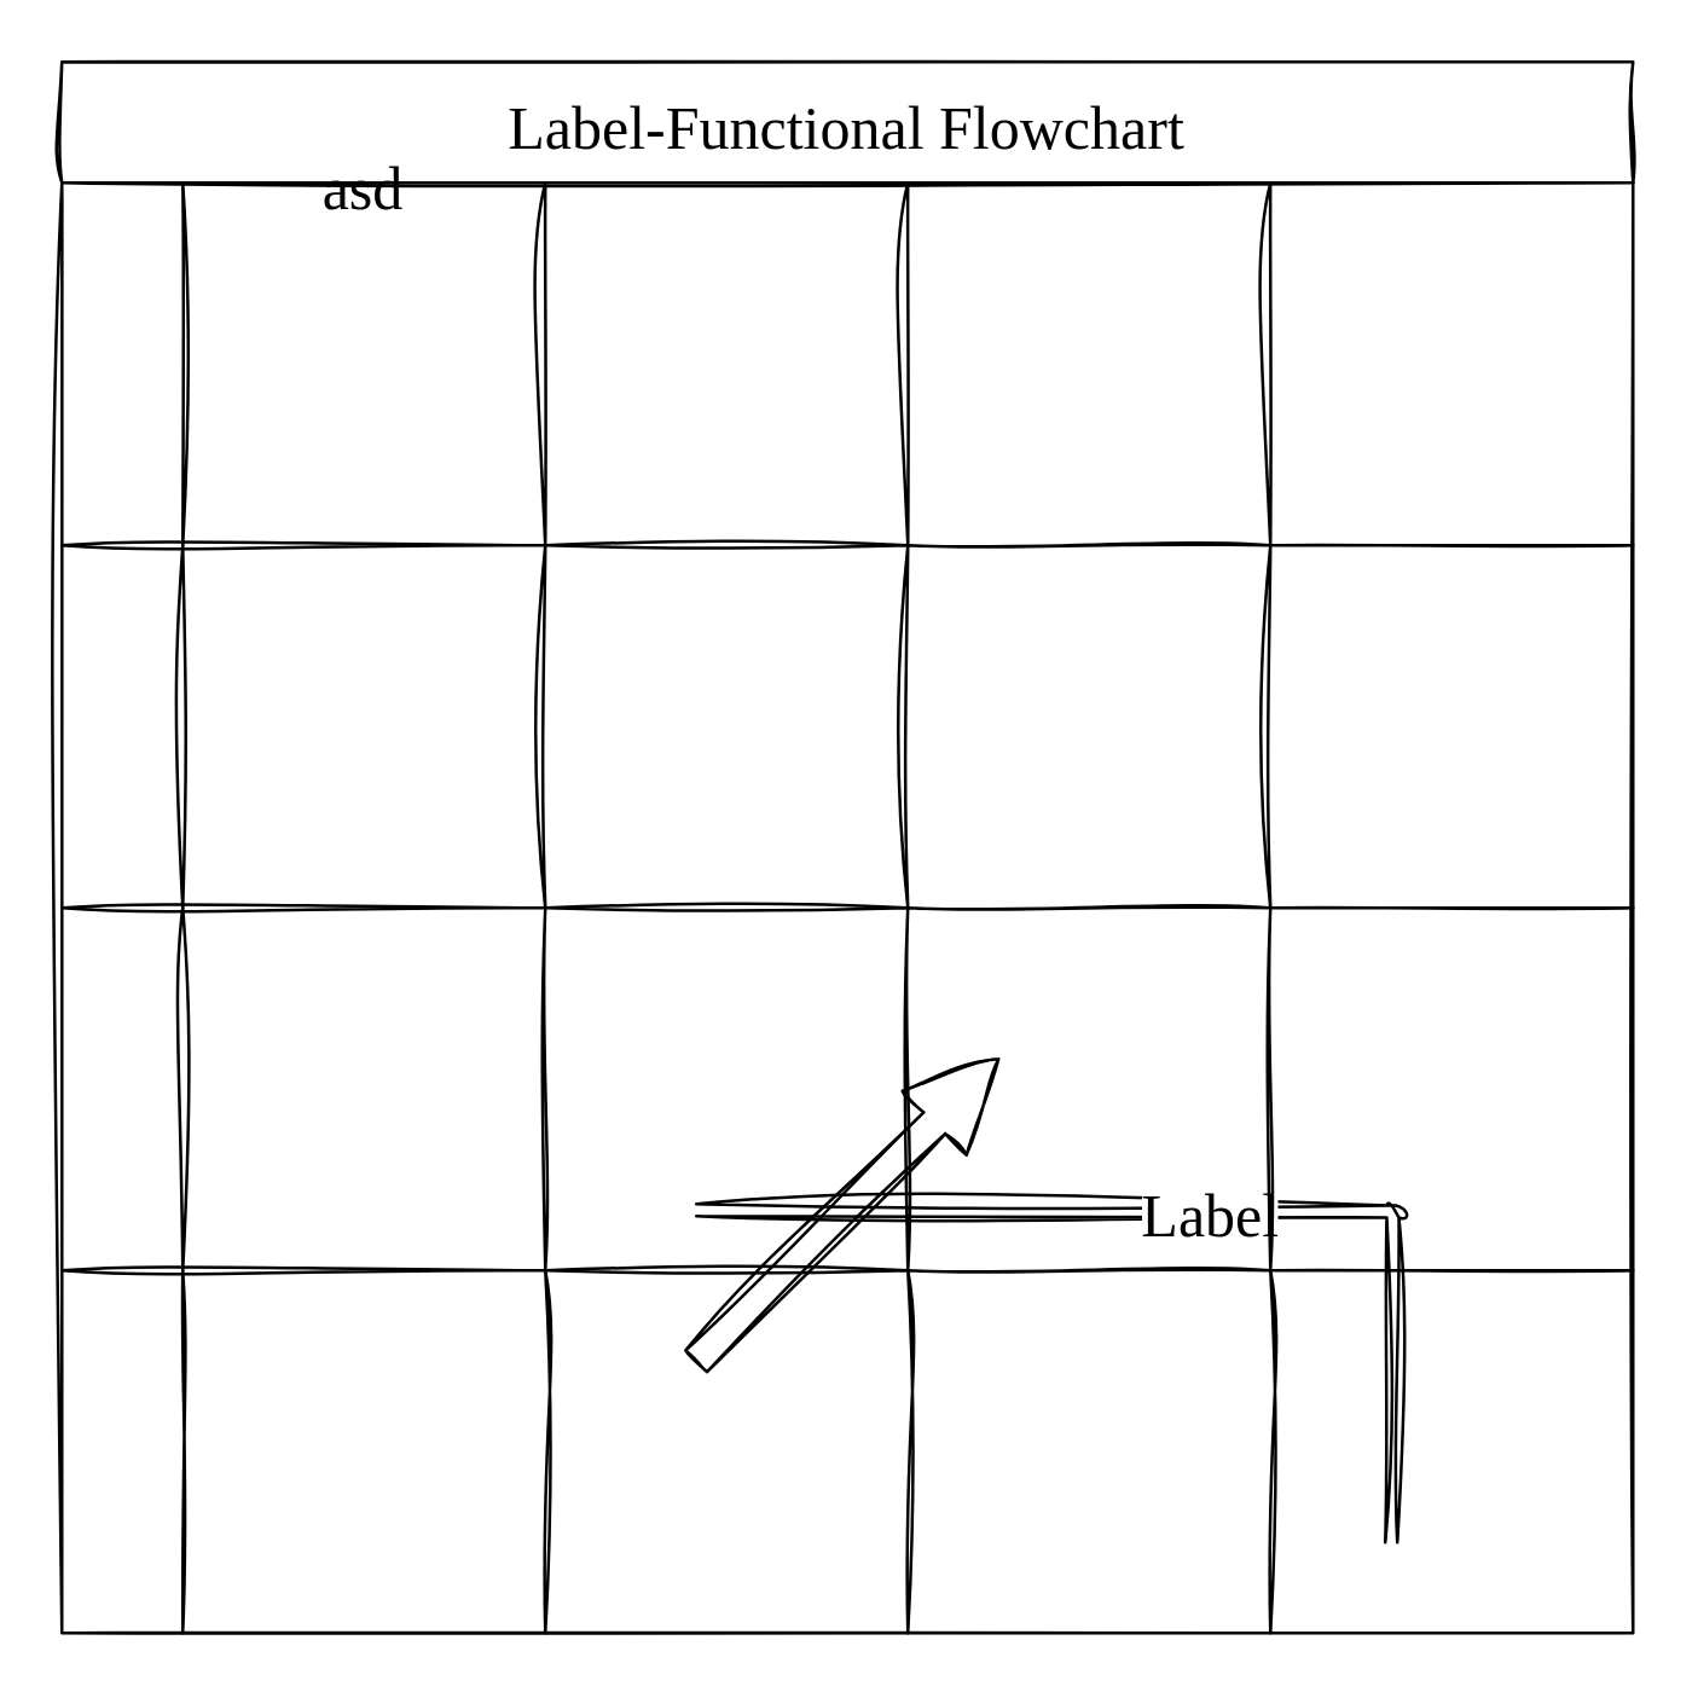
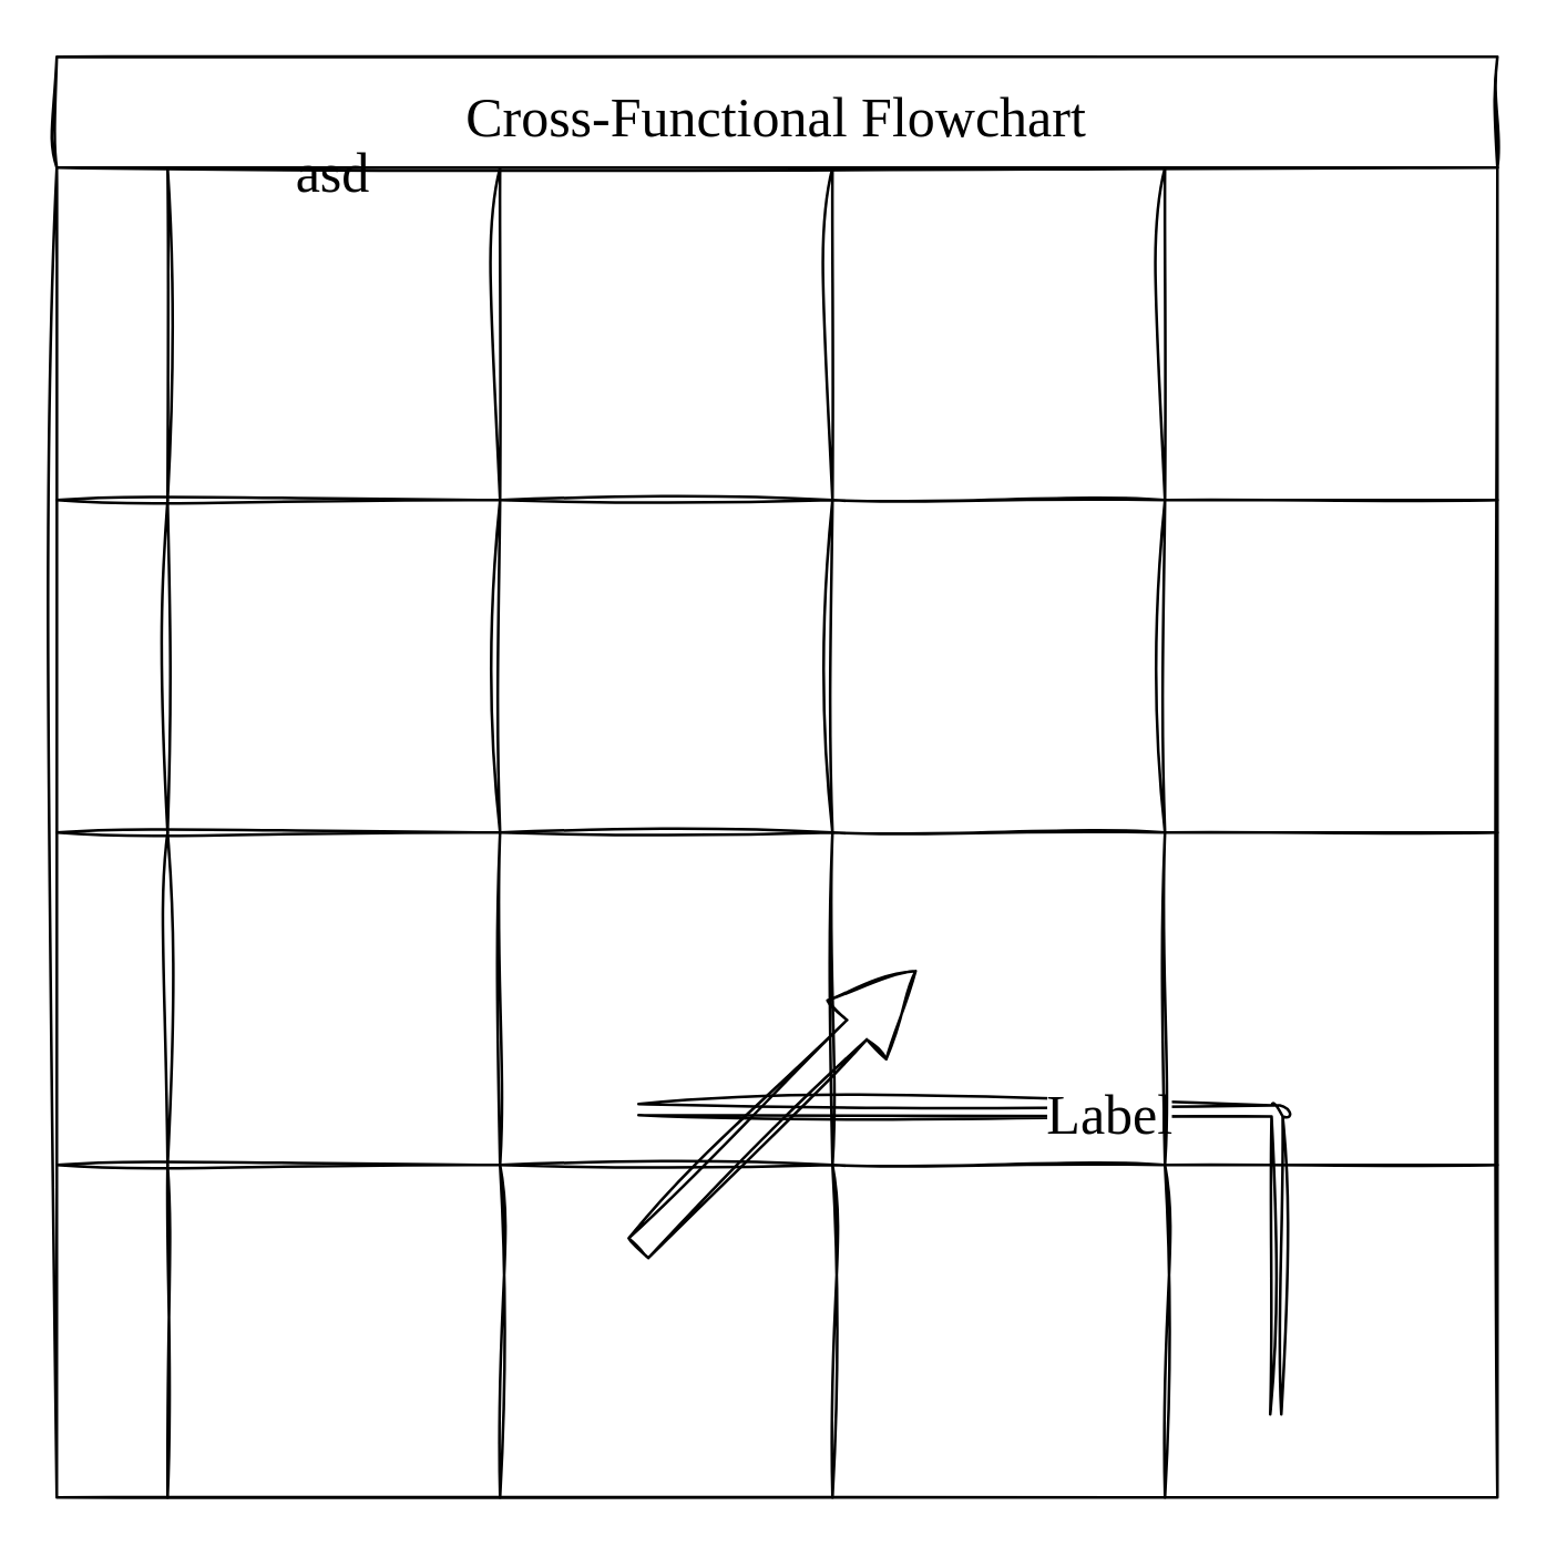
  <mxCell id="0" />
  <mxCell id="1" parent="0" />
  <mxCell id="2" value="" style="endArrow=classic;html=1;sketch=1;hachureGap=4;jiggle=2;curveFitting=1;fontFamily=Architects Daughter;fontSource=https%3A%2F%2Ffonts.googleapis.com%2Fcss%3Ffamily%3DArchitects%2BDaughter;fontSize=16;shape=link;edgeStyle=orthogonalEdgeStyle;" edge="1" parent="1"><mxGeometry relative="1" as="geometry"><mxPoint x="230" y="400" as="sourcePoint" /><mxPoint x="460" y="510" as="targetPoint" /></mxGeometry></mxCell>
  <mxCell id="3" value="Label" style="edgeLabel;resizable=0;html=1;align=center;verticalAlign=middle;sketch=1;hachureGap=4;jiggle=2;curveFitting=1;fontFamily=Architects Daughter;fontSource=https%3A%2F%2Ffonts.googleapis.com%2Fcss%3Ffamily%3DArchitects%2BDaughter;fontSize=20;" connectable="0" vertex="1" parent="2"><mxGeometry relative="1" as="geometry" /></mxCell>
  <mxCell id="4" value="" style="endArrow=classic;startArrow=classic;html=1;sketch=1;hachureGap=4;jiggle=2;curveFitting=1;fontFamily=Architects Daughter;fontSource=https%3A%2F%2Ffonts.googleapis.com%2Fcss%3Ffamily%3DArchitects%2BDaughter;fontSize=16;shape=arrow;" edge="1" parent="1"><mxGeometry width="100" height="100" relative="1" as="geometry"><mxPoint x="230" y="450" as="sourcePoint" /><mxPoint x="330" y="350" as="targetPoint" /></mxGeometry></mxCell>
- <mxCell id="5" value="Label-Functional Flowchart" style="shape=table;childLayout=tableLayout;startSize=40;collapsible=0;recursiveResize=0;expand=0;sketch=1;hachureGap=4;jiggle=2;curveFitting=1;fontFamily=Architects Daughter;fontSource=https%3A%2F%2Ffonts.googleapis.com%2Fcss%3Ffamily%3DArchitects%2BDaughter;fontSize=20;" vertex="1" parent="1"><mxGeometry x="20" y="20" width="520" height="520" as="geometry" /></mxCell>
+ <mxCell id="5" value="Cross-Functional Flowchart" style="shape=table;childLayout=tableLayout;startSize=40;collapsible=0;recursiveResize=0;expand=0;sketch=1;hachureGap=4;jiggle=2;curveFitting=1;fontFamily=Architects Daughter;fontSource=https%3A%2F%2Ffonts.googleapis.com%2Fcss%3Ffamily%3DArchitects%2BDaughter;fontSize=20;" vertex="1" parent="1"><mxGeometry x="20" y="20" width="520" height="520" as="geometry" /></mxCell>
  <mxCell id="6" value="" style="shape=tableRow;horizontal=0;swimlaneHead=0;swimlaneBody=0;top=0;left=0;bottom=0;right=0;dropTarget=0;fontStyle=0;fillColor=none;points=[[0,0.5],[1,0.5]];portConstraint=eastwest;startSize=40;collapsible=0;recursiveResize=0;expand=0;sketch=1;hachureGap=4;jiggle=2;curveFitting=1;fontFamily=Architects Daughter;fontSource=https%3A%2F%2Ffonts.googleapis.com%2Fcss%3Ffamily%3DArchitects%2BDaughter;fontSize=20;" vertex="1" parent="5"><mxGeometry y="40" width="520" height="120" as="geometry" /></mxCell>
  <mxCell id="7" value="asd" style="swimlane;swimlaneHead=0;swimlaneBody=0;fontStyle=0;connectable=0;fillColor=none;startSize=0;collapsible=0;recursiveResize=0;expand=0;sketch=1;hachureGap=4;jiggle=2;curveFitting=1;fontFamily=Architects Daughter;fontSource=https%3A%2F%2Ffonts.googleapis.com%2Fcss%3Ffamily%3DArchitects%2BDaughter;fontSize=20;" vertex="1" parent="6"><mxGeometry x="40" width="120" height="120" as="geometry"><mxRectangle width="120" height="120" as="alternateBounds" /></mxGeometry></mxCell>
  <mxCell id="8" value="" style="swimlane;swimlaneHead=0;swimlaneBody=0;fontStyle=0;connectable=0;fillColor=none;startSize=0;collapsible=0;recursiveResize=0;expand=0;sketch=1;hachureGap=4;jiggle=2;curveFitting=1;fontFamily=Architects Daughter;fontSource=https%3A%2F%2Ffonts.googleapis.com%2Fcss%3Ffamily%3DArchitects%2BDaughter;fontSize=20;" vertex="1" parent="6"><mxGeometry x="160" width="120" height="120" as="geometry"><mxRectangle width="120" height="120" as="alternateBounds" /></mxGeometry></mxCell>
  <mxCell id="9" value="" style="swimlane;swimlaneHead=0;swimlaneBody=0;fontStyle=0;connectable=0;fillColor=none;startSize=0;collapsible=0;recursiveResize=0;expand=0;sketch=1;hachureGap=4;jiggle=2;curveFitting=1;fontFamily=Architects Daughter;fontSource=https%3A%2F%2Ffonts.googleapis.com%2Fcss%3Ffamily%3DArchitects%2BDaughter;fontSize=20;" vertex="1" parent="6"><mxGeometry x="280" width="120" height="120" as="geometry"><mxRectangle width="120" height="120" as="alternateBounds" /></mxGeometry></mxCell>
  <mxCell id="10" value="" style="swimlane;swimlaneHead=0;swimlaneBody=0;fontStyle=0;connectable=0;fillColor=none;startSize=0;collapsible=0;recursiveResize=0;expand=0;sketch=1;hachureGap=4;jiggle=2;curveFitting=1;fontFamily=Architects Daughter;fontSource=https%3A%2F%2Ffonts.googleapis.com%2Fcss%3Ffamily%3DArchitects%2BDaughter;fontSize=20;" vertex="1" parent="6"><mxGeometry x="400" width="120" height="120" as="geometry"><mxRectangle width="120" height="120" as="alternateBounds" /></mxGeometry></mxCell>
  <mxCell id="11" value="" style="shape=tableRow;horizontal=0;swimlaneHead=0;swimlaneBody=0;top=0;left=0;bottom=0;right=0;dropTarget=0;fontStyle=0;fillColor=none;points=[[0,0.5],[1,0.5]];portConstraint=eastwest;startSize=40;collapsible=0;recursiveResize=0;expand=0;sketch=1;hachureGap=4;jiggle=2;curveFitting=1;fontFamily=Architects Daughter;fontSource=https%3A%2F%2Ffonts.googleapis.com%2Fcss%3Ffamily%3DArchitects%2BDaughter;fontSize=20;" vertex="1" parent="5"><mxGeometry y="160" width="520" height="120" as="geometry" /></mxCell>
  <mxCell id="12" value="" style="swimlane;swimlaneHead=0;swimlaneBody=0;fontStyle=0;connectable=0;fillColor=none;startSize=0;collapsible=0;recursiveResize=0;expand=0;sketch=1;hachureGap=4;jiggle=2;curveFitting=1;fontFamily=Architects Daughter;fontSource=https%3A%2F%2Ffonts.googleapis.com%2Fcss%3Ffamily%3DArchitects%2BDaughter;fontSize=20;" vertex="1" parent="11"><mxGeometry x="40" width="120" height="120" as="geometry"><mxRectangle width="120" height="120" as="alternateBounds" /></mxGeometry></mxCell>
  <mxCell id="13" value="" style="swimlane;swimlaneHead=0;swimlaneBody=0;fontStyle=0;connectable=0;fillColor=none;startSize=0;collapsible=0;recursiveResize=0;expand=0;sketch=1;hachureGap=4;jiggle=2;curveFitting=1;fontFamily=Architects Daughter;fontSource=https%3A%2F%2Ffonts.googleapis.com%2Fcss%3Ffamily%3DArchitects%2BDaughter;fontSize=20;" vertex="1" parent="11"><mxGeometry x="160" width="120" height="120" as="geometry"><mxRectangle width="120" height="120" as="alternateBounds" /></mxGeometry></mxCell>
  <mxCell id="14" value="" style="swimlane;swimlaneHead=0;swimlaneBody=0;fontStyle=0;connectable=0;fillColor=none;startSize=0;collapsible=0;recursiveResize=0;expand=0;sketch=1;hachureGap=4;jiggle=2;curveFitting=1;fontFamily=Architects Daughter;fontSource=https%3A%2F%2Ffonts.googleapis.com%2Fcss%3Ffamily%3DArchitects%2BDaughter;fontSize=20;" vertex="1" parent="11"><mxGeometry x="280" width="120" height="120" as="geometry"><mxRectangle width="120" height="120" as="alternateBounds" /></mxGeometry></mxCell>
  <mxCell id="15" value="" style="swimlane;swimlaneHead=0;swimlaneBody=0;fontStyle=0;connectable=0;fillColor=none;startSize=0;collapsible=0;recursiveResize=0;expand=0;sketch=1;hachureGap=4;jiggle=2;curveFitting=1;fontFamily=Architects Daughter;fontSource=https%3A%2F%2Ffonts.googleapis.com%2Fcss%3Ffamily%3DArchitects%2BDaughter;fontSize=20;" vertex="1" parent="11"><mxGeometry x="400" width="120" height="120" as="geometry"><mxRectangle width="120" height="120" as="alternateBounds" /></mxGeometry></mxCell>
  <mxCell id="16" value="" style="shape=tableRow;horizontal=0;swimlaneHead=0;swimlaneBody=0;top=0;left=0;bottom=0;right=0;dropTarget=0;fontStyle=0;fillColor=none;points=[[0,0.5],[1,0.5]];portConstraint=eastwest;startSize=40;collapsible=0;recursiveResize=0;expand=0;sketch=1;hachureGap=4;jiggle=2;curveFitting=1;fontFamily=Architects Daughter;fontSource=https%3A%2F%2Ffonts.googleapis.com%2Fcss%3Ffamily%3DArchitects%2BDaughter;fontSize=20;" vertex="1" parent="5"><mxGeometry y="280" width="520" height="120" as="geometry" /></mxCell>
  <mxCell id="17" value="" style="swimlane;swimlaneHead=0;swimlaneBody=0;fontStyle=0;connectable=0;fillColor=none;startSize=0;collapsible=0;recursiveResize=0;expand=0;sketch=1;hachureGap=4;jiggle=2;curveFitting=1;fontFamily=Architects Daughter;fontSource=https%3A%2F%2Ffonts.googleapis.com%2Fcss%3Ffamily%3DArchitects%2BDaughter;fontSize=20;" vertex="1" parent="16"><mxGeometry x="40" width="120" height="120" as="geometry"><mxRectangle width="120" height="120" as="alternateBounds" /></mxGeometry></mxCell>
  <mxCell id="18" value="" style="swimlane;swimlaneHead=0;swimlaneBody=0;fontStyle=0;connectable=0;fillColor=none;startSize=0;collapsible=0;recursiveResize=0;expand=0;sketch=1;hachureGap=4;jiggle=2;curveFitting=1;fontFamily=Architects Daughter;fontSource=https%3A%2F%2Ffonts.googleapis.com%2Fcss%3Ffamily%3DArchitects%2BDaughter;fontSize=20;" vertex="1" parent="16"><mxGeometry x="160" width="120" height="120" as="geometry"><mxRectangle width="120" height="120" as="alternateBounds" /></mxGeometry></mxCell>
  <mxCell id="19" value="" style="swimlane;swimlaneHead=0;swimlaneBody=0;fontStyle=0;connectable=0;fillColor=none;startSize=0;collapsible=0;recursiveResize=0;expand=0;sketch=1;hachureGap=4;jiggle=2;curveFitting=1;fontFamily=Architects Daughter;fontSource=https%3A%2F%2Ffonts.googleapis.com%2Fcss%3Ffamily%3DArchitects%2BDaughter;fontSize=20;" vertex="1" parent="16"><mxGeometry x="280" width="120" height="120" as="geometry"><mxRectangle width="120" height="120" as="alternateBounds" /></mxGeometry></mxCell>
  <mxCell id="20" value="" style="swimlane;swimlaneHead=0;swimlaneBody=0;fontStyle=0;connectable=0;fillColor=none;startSize=0;collapsible=0;recursiveResize=0;expand=0;sketch=1;hachureGap=4;jiggle=2;curveFitting=1;fontFamily=Architects Daughter;fontSource=https%3A%2F%2Ffonts.googleapis.com%2Fcss%3Ffamily%3DArchitects%2BDaughter;fontSize=20;" vertex="1" parent="16"><mxGeometry x="400" width="120" height="120" as="geometry"><mxRectangle width="120" height="120" as="alternateBounds" /></mxGeometry></mxCell>
  <mxCell id="21" value="" style="shape=tableRow;horizontal=0;swimlaneHead=0;swimlaneBody=0;top=0;left=0;bottom=0;right=0;dropTarget=0;fontStyle=0;fillColor=none;points=[[0,0.5],[1,0.5]];portConstraint=eastwest;startSize=40;collapsible=0;recursiveResize=0;expand=0;sketch=1;hachureGap=4;jiggle=2;curveFitting=1;fontFamily=Architects Daughter;fontSource=https%3A%2F%2Ffonts.googleapis.com%2Fcss%3Ffamily%3DArchitects%2BDaughter;fontSize=20;" vertex="1" parent="5"><mxGeometry y="400" width="520" height="120" as="geometry" /></mxCell>
  <mxCell id="22" value="" style="swimlane;swimlaneHead=0;swimlaneBody=0;fontStyle=0;connectable=0;fillColor=none;startSize=0;collapsible=0;recursiveResize=0;expand=0;sketch=1;hachureGap=4;jiggle=2;curveFitting=1;fontFamily=Architects Daughter;fontSource=https%3A%2F%2Ffonts.googleapis.com%2Fcss%3Ffamily%3DArchitects%2BDaughter;fontSize=20;" vertex="1" parent="21"><mxGeometry x="40" width="120" height="120" as="geometry"><mxRectangle width="120" height="120" as="alternateBounds" /></mxGeometry></mxCell>
  <mxCell id="23" value="" style="swimlane;swimlaneHead=0;swimlaneBody=0;fontStyle=0;connectable=0;fillColor=none;startSize=0;collapsible=0;recursiveResize=0;expand=0;sketch=1;hachureGap=4;jiggle=2;curveFitting=1;fontFamily=Architects Daughter;fontSource=https%3A%2F%2Ffonts.googleapis.com%2Fcss%3Ffamily%3DArchitects%2BDaughter;fontSize=20;" vertex="1" parent="21"><mxGeometry x="160" width="120" height="120" as="geometry"><mxRectangle width="120" height="120" as="alternateBounds" /></mxGeometry></mxCell>
  <mxCell id="24" value="" style="swimlane;swimlaneHead=0;swimlaneBody=0;fontStyle=0;connectable=0;fillColor=none;startSize=0;collapsible=0;recursiveResize=0;expand=0;sketch=1;hachureGap=4;jiggle=2;curveFitting=1;fontFamily=Architects Daughter;fontSource=https%3A%2F%2Ffonts.googleapis.com%2Fcss%3Ffamily%3DArchitects%2BDaughter;fontSize=20;" vertex="1" parent="21"><mxGeometry x="280" width="120" height="120" as="geometry"><mxRectangle width="120" height="120" as="alternateBounds" /></mxGeometry></mxCell>
  <mxCell id="25" value="" style="swimlane;swimlaneHead=0;swimlaneBody=0;fontStyle=0;connectable=0;fillColor=none;startSize=0;collapsible=0;recursiveResize=0;expand=0;sketch=1;hachureGap=4;jiggle=2;curveFitting=1;fontFamily=Architects Daughter;fontSource=https%3A%2F%2Ffonts.googleapis.com%2Fcss%3Ffamily%3DArchitects%2BDaughter;fontSize=20;" vertex="1" parent="21"><mxGeometry x="400" width="120" height="120" as="geometry"><mxRectangle width="120" height="120" as="alternateBounds" /></mxGeometry></mxCell>
